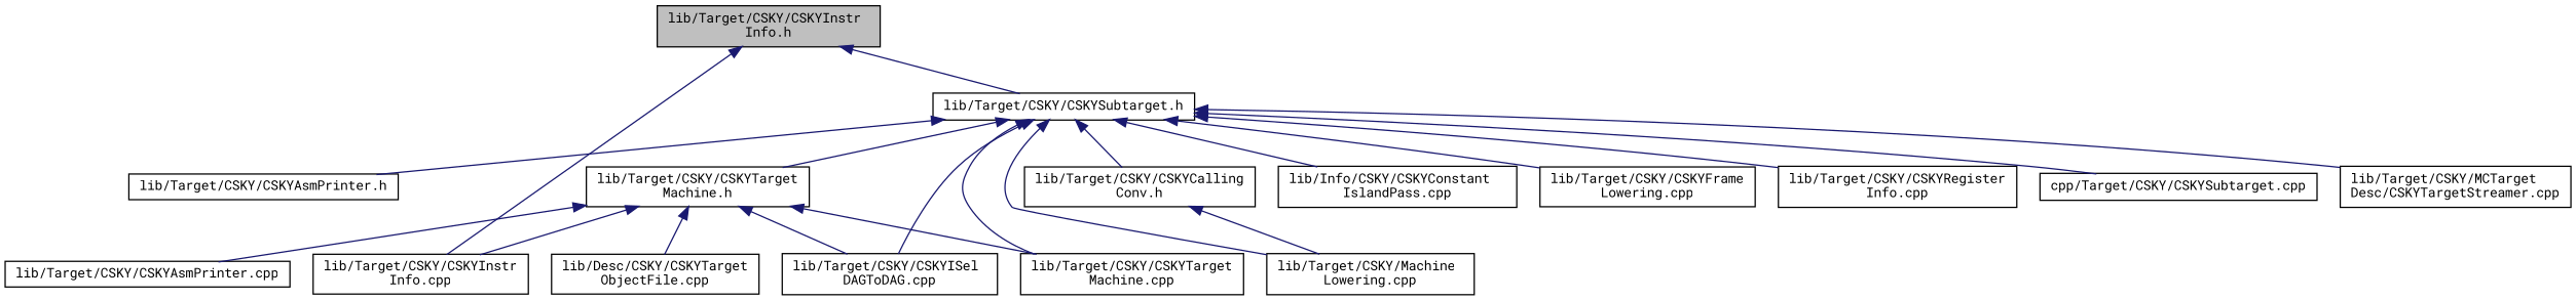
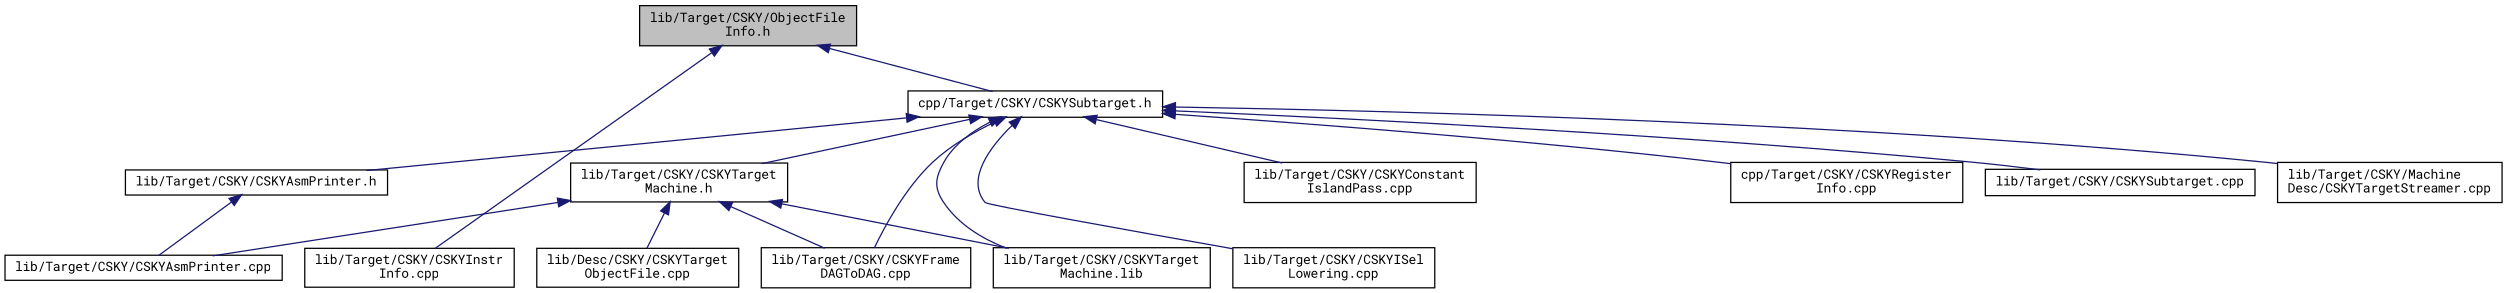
  digraph {
    fontname="Roboto Mono"
    node [color=black fontname="Roboto Mono" fontsize=10 shape=record]
    edge [color=midnightblue dir=back fontname="Roboto Mono" fontsize=10 labelfontname=Helvetica labelfontsize=10 style=solid]
-   n1 [fillcolor=grey75 fontcolor=black height=0.2 label="lib/Target/CSKY/CSKYInstr\lInfo.h" style=filled width=0.4]
-   n2 [height=0.2 label="lib/Target/CSKY/CSKYSubtarget.h" width=0.4]
+   n1 [fillcolor=grey75 fontcolor=black height=0.2 label="lib/Target/CSKY/ObjectFile\lInfo.h" style=filled width=0.4]
+   n2 [height=0.2 label="cpp/Target/CSKY/CSKYSubtarget.h" width=0.4]
    n3 [height=0.2 label="lib/Target/CSKY/CSKYInstr\lInfo.cpp" width=0.4]
    n4 [height=0.2 label="lib/Target/CSKY/CSKYAsmPrinter.h" width=0.4]
    n5 [height=0.2 label="lib/Target/CSKY/CSKYTarget\lMachine.h" width=0.4]
-   n6 [height=0.2 label="lib/Target/CSKY/CSKYISel\lDAGToDAG.cpp" width=0.4]
-   n7 [height=0.2 label="lib/Target/CSKY/CSKYTarget\lMachine.cpp" width=0.4]
-   n8 [height=0.2 label="lib/Target/CSKY/CSKYCalling\lConv.h" width=0.4]
-   n9 [height=0.2 label="lib/Target/CSKY/Machine\lLowering.cpp" width=0.4]
-   n10 [height=0.2 label="lib/Info/CSKY/CSKYConstant\lIslandPass.cpp" width=0.4]
-   n11 [height=0.2 label="lib/Target/CSKY/CSKYFrame\lLowering.cpp" width=0.4]
-   n12 [height=0.2 label="lib/Target/CSKY/CSKYRegister\lInfo.cpp" width=0.4]
-   n13 [height=0.2 label="cpp/Target/CSKY/CSKYSubtarget.cpp" width=0.4]
-   n14 [height=0.2 label="lib/Target/CSKY/MCTarget\lDesc/CSKYTargetStreamer.cpp" width=0.4]
+   n6 [height=0.2 label="lib/Target/CSKY/CSKYFrame\lDAGToDAG.cpp" width=0.4]
+   n7 [height=0.2 label="lib/Target/CSKY/CSKYTarget\lMachine.lib" width=0.4]
+   n9 [height=0.2 label="lib/Target/CSKY/CSKYISel\lLowering.cpp" width=0.4]
+   n10 [height=0.2 label="lib/Target/CSKY/CSKYConstant\lIslandPass.cpp" width=0.4]
+   n12 [height=0.2 label="cpp/Target/CSKY/CSKYRegister\lInfo.cpp" width=0.4]
+   n13 [height=0.2 label="lib/Target/CSKY/CSKYSubtarget.cpp" width=0.4]
+   n14 [height=0.2 label="lib/Target/CSKY/Machine\lDesc/CSKYTargetStreamer.cpp" width=0.4]
    n15 [height=0.2 label="lib/Target/CSKY/CSKYAsmPrinter.cpp" width=0.4]
    n16 [height=0.2 label="lib/Desc/CSKY/CSKYTarget\lObjectFile.cpp" width=0.4]
    n1 -> n2
    n1 -> n3
    n2 -> n4
    n2 -> n5
    n2 -> n6
    n2 -> n7
-   n2 -> n8
    n2 -> n9
    n2 -> n10
-   n2 -> n11
    n2 -> n12
    n2 -> n13
    n2 -> n14
-   n5 -> n3
+   n4 -> n15
    n5 -> n6
    n5 -> n7
    n5 -> n15
    n5 -> n16
-   n8 -> n9
  }
